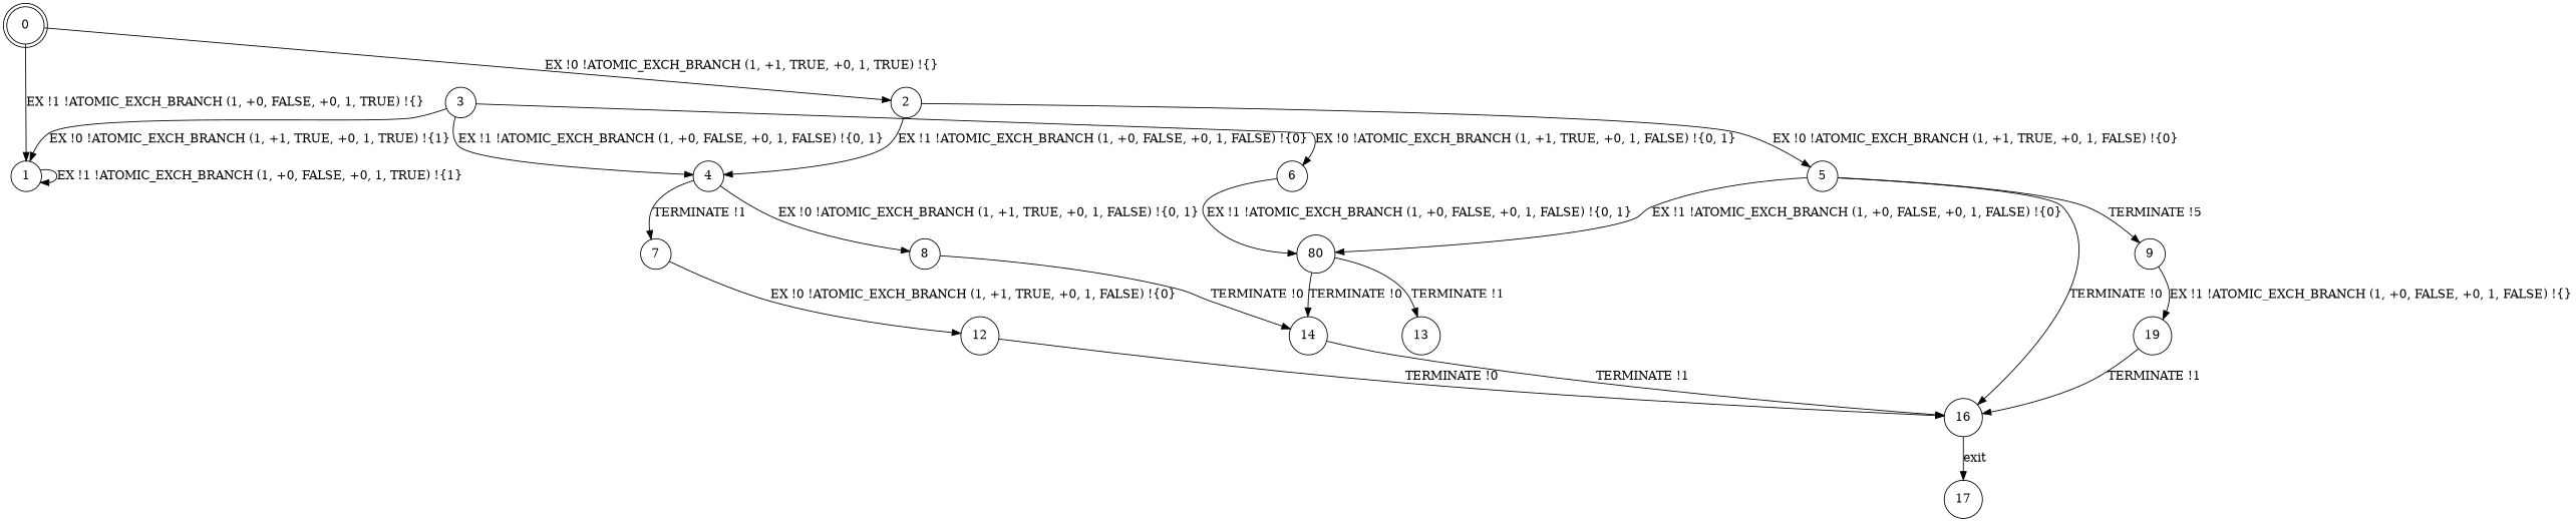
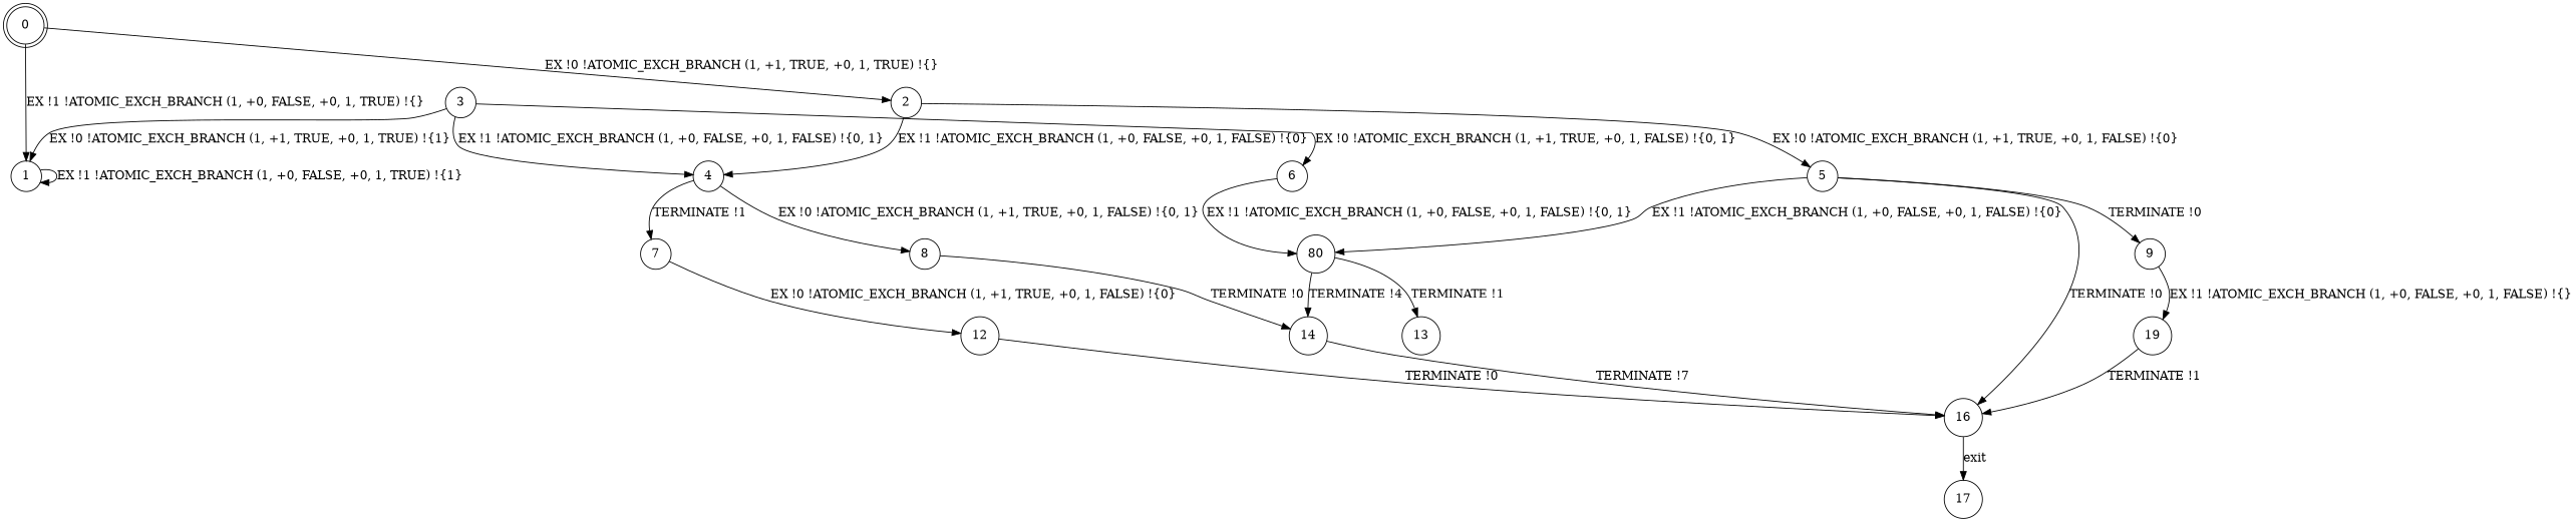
  digraph {
    node [shape=circle]
    0 [peripheries=2]
    1
    2
    4
    5
    3
    6
    7
    8
    9
    n11 [label=80]
    16
    12
    14
    n15 [label=19]
    13
    17
    0 -> 1 [label="EX !1 !ATOMIC_EXCH_BRANCH (1, +0, FALSE, +0, 1, TRUE) !{}"]
    0 -> 2 [label="EX !0 !ATOMIC_EXCH_BRANCH (1, +1, TRUE, +0, 1, TRUE) !{}"]
    1 -> 1 [label="EX !1 !ATOMIC_EXCH_BRANCH (1, +0, FALSE, +0, 1, TRUE) !{1}"]
    2 -> 4 [label="EX !1 !ATOMIC_EXCH_BRANCH (1, +0, FALSE, +0, 1, FALSE) !{0}"]
    2 -> 5 [label="EX !0 !ATOMIC_EXCH_BRANCH (1, +1, TRUE, +0, 1, FALSE) !{0}"]
    4 -> 7 [label="TERMINATE !1"]
    4 -> 8 [label="EX !0 !ATOMIC_EXCH_BRANCH (1, +1, TRUE, +0, 1, FALSE) !{0, 1}"]
-   5 -> 9 [label="TERMINATE !5"]
+   5 -> 9 [label="TERMINATE !0"]
    5 -> n11 [label="EX !1 !ATOMIC_EXCH_BRANCH (1, +0, FALSE, +0, 1, FALSE) !{0}"]
    5 -> 16 [label="TERMINATE !0"]
    3 -> 1 [label="EX !0 !ATOMIC_EXCH_BRANCH (1, +1, TRUE, +0, 1, TRUE) !{1}"]
    3 -> 4 [label="EX !1 !ATOMIC_EXCH_BRANCH (1, +0, FALSE, +0, 1, FALSE) !{0, 1}"]
    3 -> 6 [label="EX !0 !ATOMIC_EXCH_BRANCH (1, +1, TRUE, +0, 1, FALSE) !{0, 1}"]
    6 -> n11 [label="EX !1 !ATOMIC_EXCH_BRANCH (1, +0, FALSE, +0, 1, FALSE) !{0, 1}"]
    7 -> 12 [label="EX !0 !ATOMIC_EXCH_BRANCH (1, +1, TRUE, +0, 1, FALSE) !{0}"]
    8 -> 14 [label="TERMINATE !0"]
    9 -> n15 [label="EX !1 !ATOMIC_EXCH_BRANCH (1, +0, FALSE, +0, 1, FALSE) !{}"]
-   n11 -> 14 [label="TERMINATE !0"]
+   n11 -> 14 [label="TERMINATE !4"]
    n11 -> 13 [label="TERMINATE !1"]
    16 -> 17 [label=exit]
    12 -> 16 [label="TERMINATE !0"]
-   14 -> 16 [label="TERMINATE !1"]
+   14 -> 16 [label="TERMINATE !7"]
    n15 -> 16 [label="TERMINATE !1"]
  }
